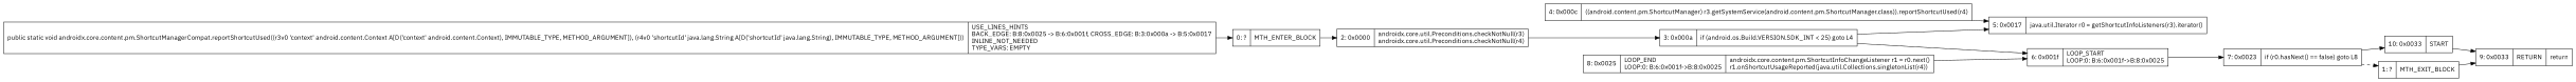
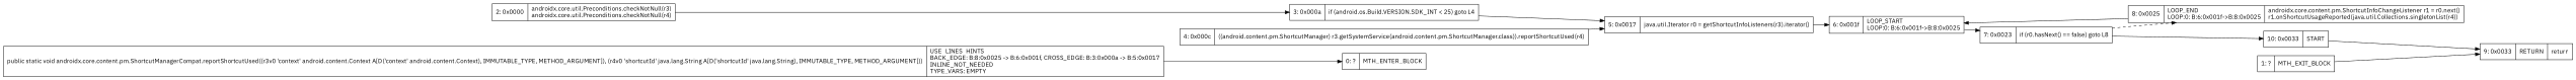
  digraph {
    fontname="IBM Plex Sans"
    rankdir=LR
    node [fontname="IBM Plex Sans" shape=record]
    edge [fontname="IBM Plex Sans"]
    n1 [label="{0\:\ ?|MTH_ENTER_BLOCK\l}"]
    n2 [label="{2\:\ 0x0000|androidx.core.util.Preconditions.checkNotNull(r3)\landroidx.core.util.Preconditions.checkNotNull(r4)\l}"]
    n3 [label="{3\:\ 0x000a|if (android.os.Build.VERSION.SDK_INT \< 25) goto L4\l}"]
    n4 [label="{5\:\ 0x0017|java.util.Iterator r0 = getShortcutInfoListeners(r3).iterator()\l}"]
    n5 [label="{4\:\ 0x000c|((android.content.pm.ShortcutManager) r3.getSystemService(android.content.pm.ShortcutManager.class)).reportShortcutUsed(r4)\l}"]
    n6 [label="{6\:\ 0x001f|LOOP_START\lLOOP:0: B:6:0x001f\-\>B:8:0x0025\l}"]
    n7 [label="{7\:\ 0x0023|if (r0.hasNext() == false) goto L8\l}"]
    n8 [label="{8\:\ 0x0025|LOOP_END\lLOOP:0: B:6:0x001f\-\>B:8:0x0025\l|androidx.core.content.pm.ShortcutInfoChangeListener r1 = r0.next()\lr1.onShortcutUsageReported(java.util.Collections.singletonList(r4))\l}"]
    n9 [label="{10\:\ 0x0033|START\l}"]
    n10 [label="{9\:\ 0x0033|RETURN\l|return\l}"]
    n11 [label="{1\:\ ?|MTH_EXIT_BLOCK\l}"]
    n12 [label="{public static void androidx.core.content.pm.ShortcutManagerCompat.reportShortcutUsed((r3v0 'context' android.content.Context A[D('context' android.content.Context), IMMUTABLE_TYPE, METHOD_ARGUMENT]), (r4v0 'shortcutId' java.lang.String A[D('shortcutId' java.lang.String), IMMUTABLE_TYPE, METHOD_ARGUMENT]))  | USE_LINES_HINTS\lBACK_EDGE: B:8:0x0025 \-\> B:6:0x001f, CROSS_EDGE: B:3:0x000a \-\> B:5:0x0017\lINLINE_NOT_NEEDED\lTYPE_VARS: EMPTY\l}"]
-   n1 -> n2
    n2 -> n3
    n3 -> n4
-   n3 -> n6
+   n4 -> n6
    n5 -> n4
    n6 -> n7
-   n7 -> n11 [style=dashed]
+   n7 -> n8 [style=dashed]
    n7 -> n9
    n8 -> n6
    n9 -> n10
    n11 -> n10
    n12 -> n1
  }
